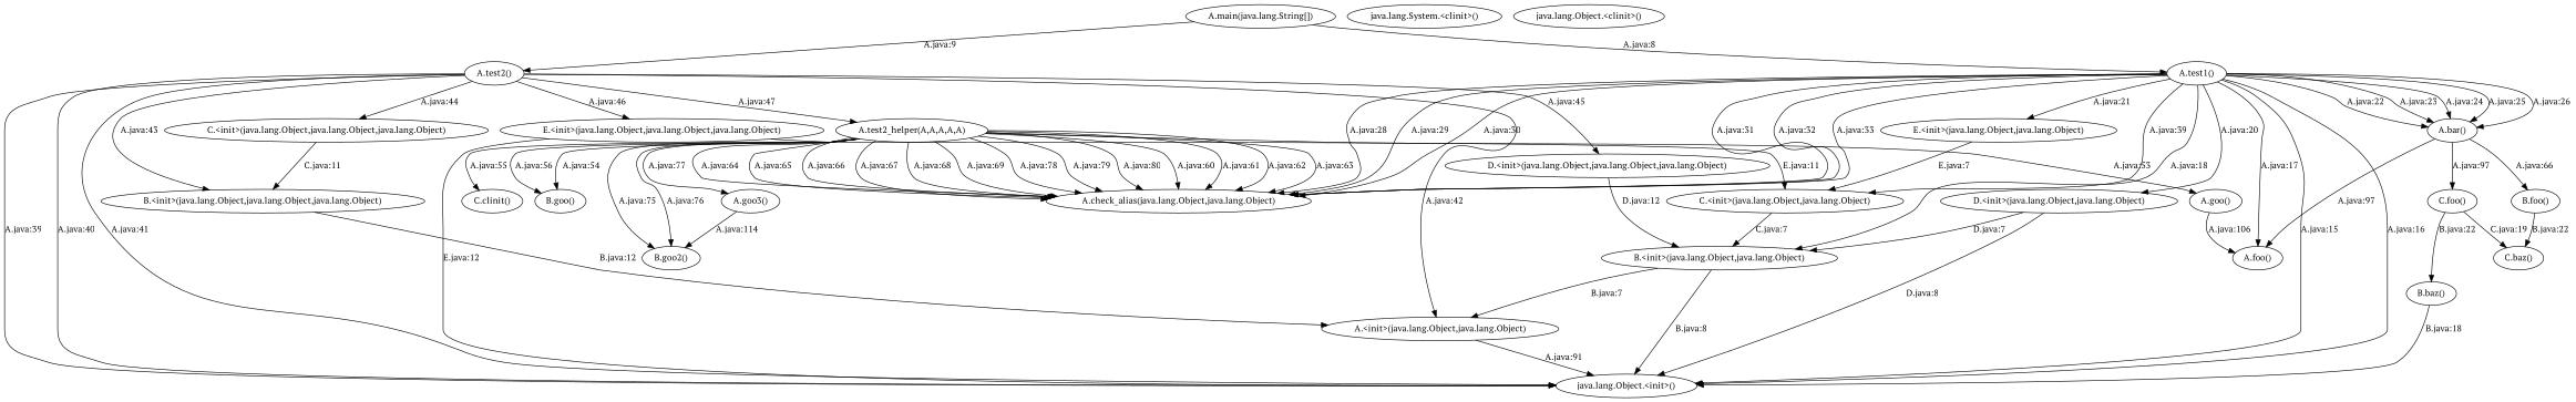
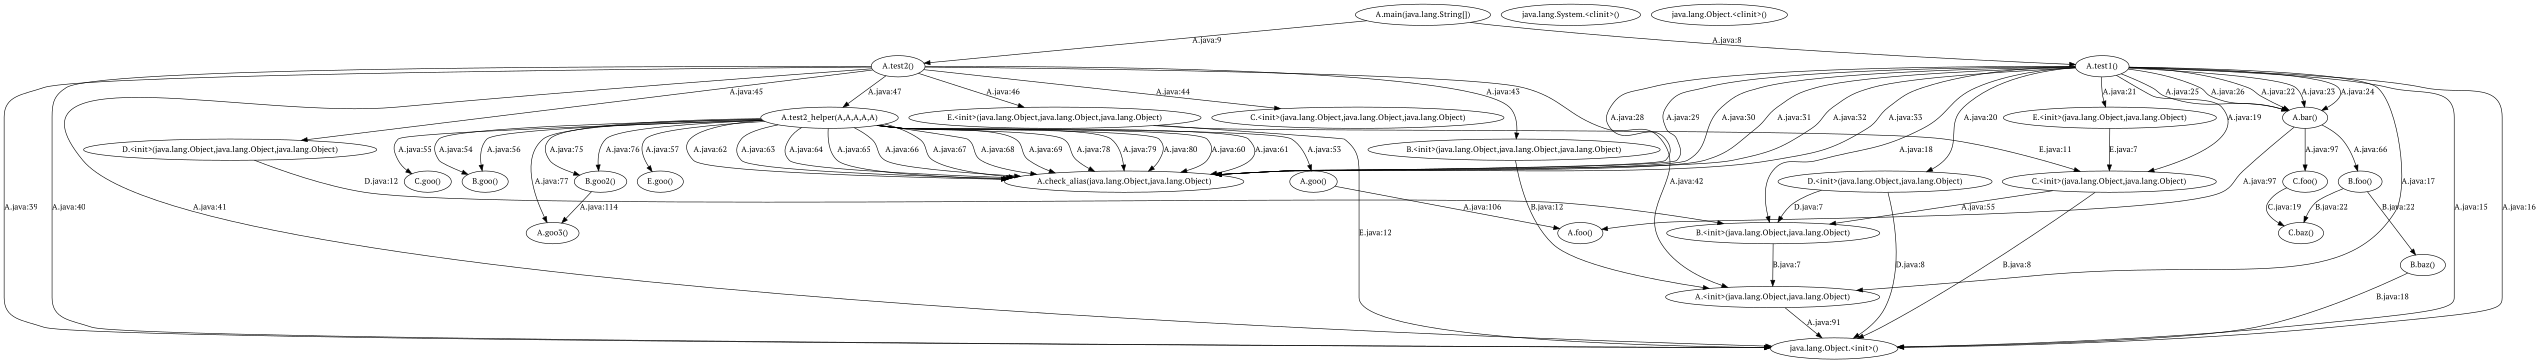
  digraph {
    fontname="PT Serif"
    node [fontname="PT Serif"]
    edge [fontname="PT Serif"]
    n1 [label="A.<init>(java.lang.Object,java.lang.Object)"]
    n2 [label="java.lang.Object.<init>()"]
-   n3 [label="C.clinit()"]
+   n3 [label="C.goo()"]
    n4 [label="B.goo()"]
    n5 [label="A.main(java.lang.String[])"]
    n6 [label="A.test1()"]
    n7 [label="A.test2()"]
    n8 [label="D.<init>(java.lang.Object,java.lang.Object)"]
    n9 [label="B.<init>(java.lang.Object,java.lang.Object)"]
    n10 [label="E.<init>(java.lang.Object,java.lang.Object)"]
    n11 [label="C.<init>(java.lang.Object,java.lang.Object)"]
    n12 [label="A.check_alias(java.lang.Object,java.lang.Object)"]
    n13 [label="A.bar()"]
    n14 [label="A.test2_helper(A,A,A,A,A)"]
    n15 [label="B.<init>(java.lang.Object,java.lang.Object,java.lang.Object)"]
    n16 [label="C.<init>(java.lang.Object,java.lang.Object,java.lang.Object)"]
    n17 [label="D.<init>(java.lang.Object,java.lang.Object,java.lang.Object)"]
    n18 [label="E.<init>(java.lang.Object,java.lang.Object,java.lang.Object)"]
    n19 [label="B.foo()"]
    n20 [label="C.foo()"]
    n21 [label="A.foo()"]
    n22 [label="B.goo2()"]
+   n23 [label="E.goo()"]
    n24 [label="A.goo()"]
    n25 [label="A.goo3()"]
    n26 [label="B.baz()"]
    n27 [label="java.lang.System.<clinit>()"]
    n28 [label="C.baz()"]
    n29 [label="java.lang.Object.<clinit>()"]
    n1 -> n2 [label="A.java:91"]
    n5 -> n6 [label="A.java:8"]
    n5 -> n7 [label="A.java:9"]
-   n6 -> n21 [label="A.java:17"]
+   n6 -> n1 [label="A.java:17"]
    n6 -> n2 [label="A.java:15"]
    n6 -> n2 [label="A.java:16"]
    n6 -> n8 [label="A.java:20"]
    n6 -> n9 [label="A.java:18"]
    n6 -> n10 [label="A.java:21"]
-   n6 -> n11 [label="A.java:39"]
+   n6 -> n11 [label="A.java:19"]
    n6 -> n12 [label="A.java:28"]
    n6 -> n12 [label="A.java:29"]
    n6 -> n12 [label="A.java:30"]
    n6 -> n12 [label="A.java:31"]
    n6 -> n12 [label="A.java:32"]
    n6 -> n12 [label="A.java:33"]
    n6 -> n13 [label="A.java:22"]
    n6 -> n13 [label="A.java:23"]
    n6 -> n13 [label="A.java:24"]
    n6 -> n13 [label="A.java:25"]
    n6 -> n13 [label="A.java:26"]
    n7 -> n1 [label="A.java:42"]
    n7 -> n2 [label="A.java:39"]
    n7 -> n2 [label="A.java:40"]
    n7 -> n2 [label="A.java:41"]
    n7 -> n14 [label="A.java:47"]
    n7 -> n15 [label="A.java:43"]
    n7 -> n16 [label="A.java:44"]
    n7 -> n17 [label="A.java:45"]
    n7 -> n18 [label="A.java:46"]
    n8 -> n2 [label="D.java:8"]
    n8 -> n9 [label="D.java:7"]
    n9 -> n1 [label="B.java:7"]
-   n9 -> n2 [label="B.java:8"]
+   n11 -> n2 [label="B.java:8"]
    n10 -> n11 [label="E.java:7"]
-   n11 -> n9 [label="C.java:7"]
+   n11 -> n9 [label="A.java:55"]
    n13 -> n19 [label="A.java:66"]
    n13 -> n20 [label="A.java:97"]
    n13 -> n21 [label="A.java:97"]
    n14 -> n3 [label="A.java:55"]
    n14 -> n4 [label="A.java:54"]
    n14 -> n4 [label="A.java:56"]
    n14 -> n12 [label="A.java:60"]
    n14 -> n12 [label="A.java:61"]
    n14 -> n12 [label="A.java:62"]
    n14 -> n12 [label="A.java:63"]
    n14 -> n12 [label="A.java:64"]
    n14 -> n12 [label="A.java:65"]
    n14 -> n12 [label="A.java:66"]
    n14 -> n12 [label="A.java:67"]
    n14 -> n12 [label="A.java:68"]
    n14 -> n12 [label="A.java:69"]
    n14 -> n12 [label="A.java:78"]
    n14 -> n12 [label="A.java:79"]
    n14 -> n12 [label="A.java:80"]
    n14 -> n22 [label="A.java:75"]
    n14 -> n22 [label="A.java:76"]
+   n14 -> n23 [label="A.java:57"]
    n14 -> n24 [label="A.java:53"]
    n14 -> n25 [label="A.java:77"]
    n15 -> n1 [label="B.java:12"]
-   n16 -> n15 [label="C.java:11"]
    n17 -> n9 [label="D.java:12"]
    n18 -> n2 [label="E.java:12"]
    n18 -> n11 [label="E.java:11"]
-   n20 -> n26 [label="B.java:22"]
+   n19 -> n26 [label="B.java:22"]
    n19 -> n28 [label="B.java:22"]
    n20 -> n28 [label="C.java:19"]
    n24 -> n21 [label="A.java:106"]
-   n25 -> n22 [label="A.java:114"]
+   n22 -> n25 [label="A.java:114"]
    n26 -> n2 [label="B.java:18"]
  }
